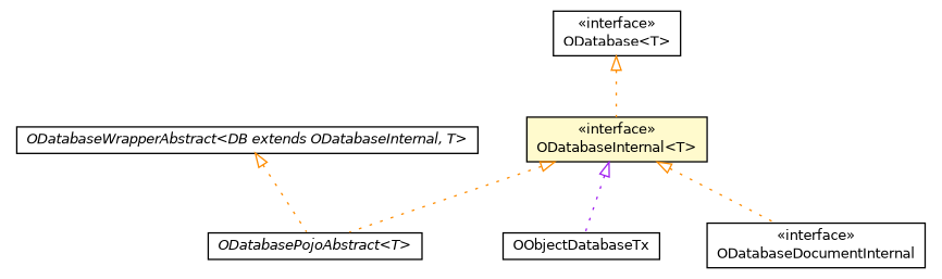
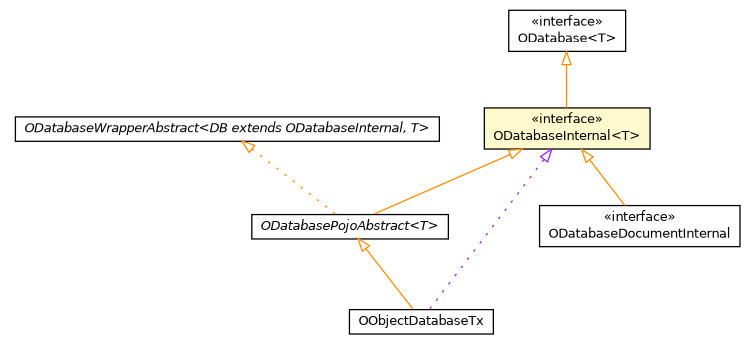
  digraph {
    nodesep=0.25
    ranksep=0.5
    node [fontcolor=black fontname=Helvetica fontsize=10.0 shape=plaintext]
    edge [arrowtail=empty color=darkorange dir=back fontname=Helvetica fontsize=10 headport=p labelfontname=Helvetica labelfontsize=10 style=dotted tailport=p]
    n1 [label=<<table title="com.orientechnologies.orient.core.db.ODatabaseWrapperAbstract" border="0" cellborder="1" cellspacing="0" cellpadding="2" port="p" href="./ODatabaseWrapperAbstract.html"> 		<tr><td><table border="0" cellspacing="0" cellpadding="1"> <tr><td align="center" balign="center"><font face="Helvetica-Oblique"> ODatabaseWrapperAbstract&lt;DB extends ODatabaseInternal, T&gt; </font></td></tr> 		</table></td></tr> 		</table>>]
    n2 [label=<<table title="com.orientechnologies.orient.object.db.ODatabasePojoAbstract" border="0" cellborder="1" cellspacing="0" cellpadding="2" port="p" href="../../object/db/ODatabasePojoAbstract.html"> 		<tr><td><table border="0" cellspacing="0" cellpadding="1"> <tr><td align="center" balign="center"><font face="Helvetica-Oblique"> ODatabasePojoAbstract&lt;T&gt; </font></td></tr> 		</table></td></tr> 		</table>>]
    n3 [label=<<table title="com.orientechnologies.orient.object.db.OObjectDatabaseTx" border="0" cellborder="1" cellspacing="0" cellpadding="2" port="p" href="../../object/db/OObjectDatabaseTx.html"> 		<tr><td><table border="0" cellspacing="0" cellpadding="1"> <tr><td align="center" balign="center"> OObjectDatabaseTx </td></tr> 		</table></td></tr> 		</table>>]
    n4 [label=<<table title="com.orientechnologies.orient.core.db.ODatabase" border="0" cellborder="1" cellspacing="0" cellpadding="2" port="p" href="./ODatabase.html"> 		<tr><td><table border="0" cellspacing="0" cellpadding="1"> <tr><td align="center" balign="center"> &#171;interface&#187; </td></tr> <tr><td align="center" balign="center"> ODatabase&lt;T&gt; </td></tr> 		</table></td></tr> 		</table>>]
    n5 [label=<<table title="com.orientechnologies.orient.core.db.ODatabaseInternal" border="0" cellborder="1" cellspacing="0" cellpadding="2" port="p" bgcolor="lemonChiffon" href="./ODatabaseInternal.html"> 		<tr><td><table border="0" cellspacing="0" cellpadding="1"> <tr><td align="center" balign="center"> &#171;interface&#187; </td></tr> <tr><td align="center" balign="center"> ODatabaseInternal&lt;T&gt; </td></tr> 		</table></td></tr> 		</table>>]
    n6 [label=<<table title="com.orientechnologies.orient.core.db.ODatabaseDocumentInternal" border="0" cellborder="1" cellspacing="0" cellpadding="2" port="p" href="./ODatabaseDocumentInternal.html"> 		<tr><td><table border="0" cellspacing="0" cellpadding="1"> <tr><td align="center" balign="center"> &#171;interface&#187; </td></tr> <tr><td align="center" balign="center"> ODatabaseDocumentInternal </td></tr> 		</table></td></tr> 		</table>>]
    n1 -> n2
-   n4 -> n5
-   n5 -> n2
+   n2 -> n3 [style=solid]
+   n4 -> n5 [style=solid]
+   n5 -> n2 [style=solid]
    n5 -> n3 [color=purple]
-   n5 -> n6
+   n5 -> n6 [style=solid]
  }
